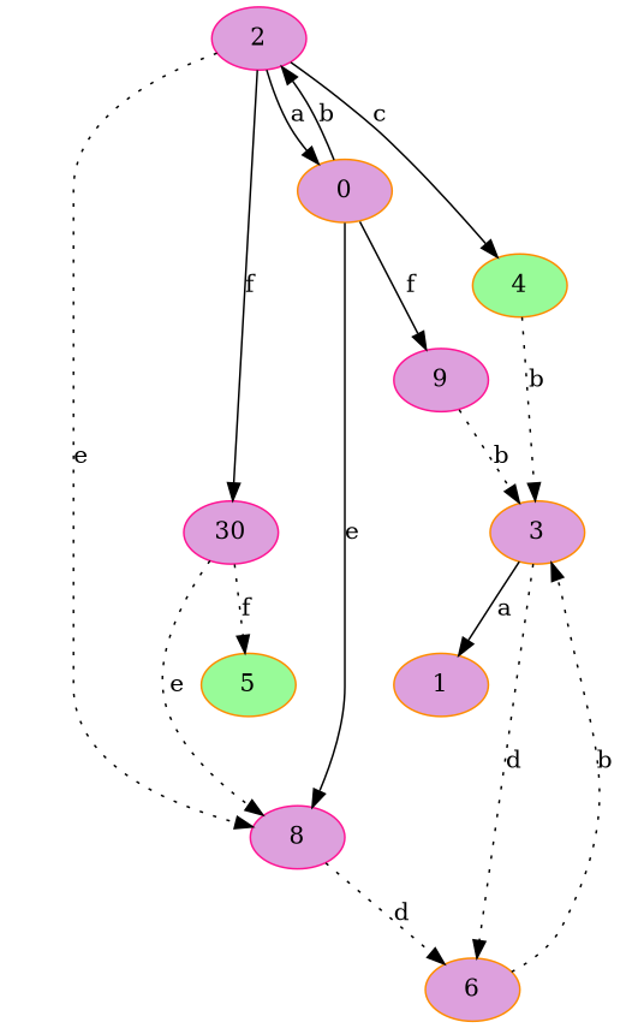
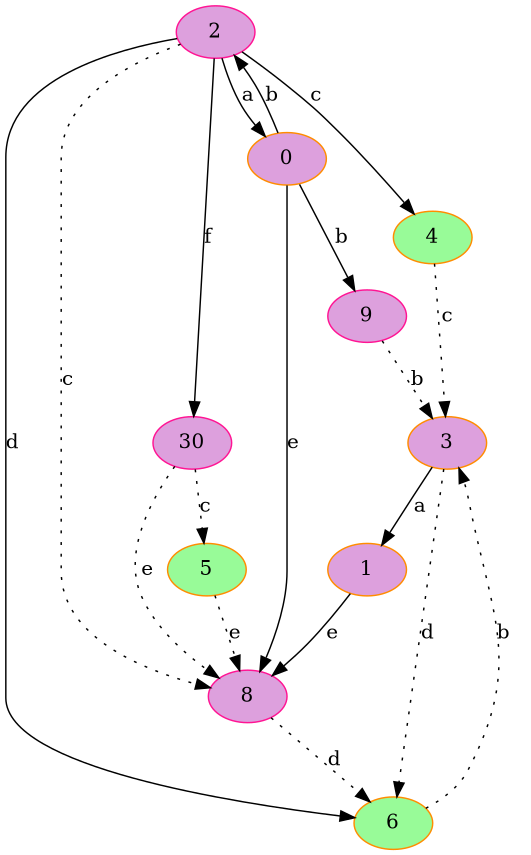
  strict digraph {
    node [color=darkorange fillcolor=plum style=filled]
    edge [style=solid]
    2 [color=deeppink]
    0
    8 [color=deeppink]
    9 [color=deeppink]
    4 [fillcolor=palegreen]
-   6
+   6 [fillcolor=palegreen]
    n7 [color=deeppink label=30]
    3
    1
    5 [fillcolor=palegreen]
    2 -> 0 [label=a]
-   2 -> 8 [label=e style=dotted]
+   2 -> 8 [label=c style=dotted]
    2 -> 4 [label=c]
+   2 -> 6 [label=d]
    2 -> n7 [label=f]
    0 -> 2 [label=b]
    0 -> 8 [label=e]
-   0 -> 9 [label=f]
+   0 -> 9 [label=b]
    8 -> 6 [label=d style=dotted]
    9 -> 3 [label=b style=dotted]
-   4 -> 3 [label=b style=dotted]
+   4 -> 3 [label=c style=dotted]
    6 -> 3 [label=b style=dotted]
    n7 -> 8 [label=e style=dotted]
-   n7 -> 5 [label=f style=dotted]
+   n7 -> 5 [label=c style=dotted]
    3 -> 6 [label=d style=dotted]
    3 -> 1 [label=a]
+   1 -> 8 [label=e]
+   5 -> 8 [label=e style=dotted]
  }
